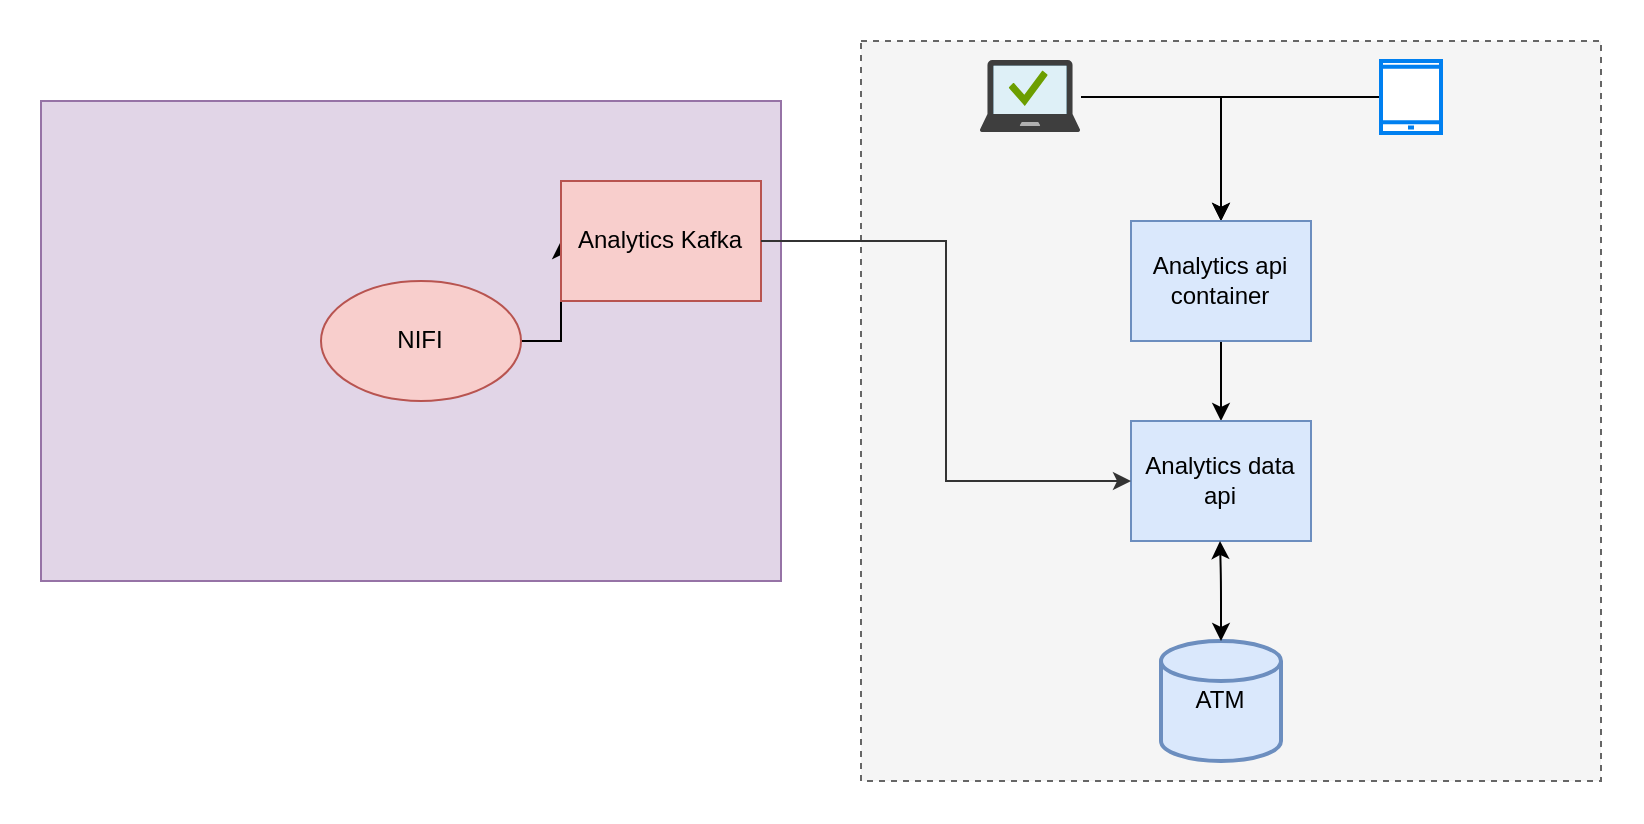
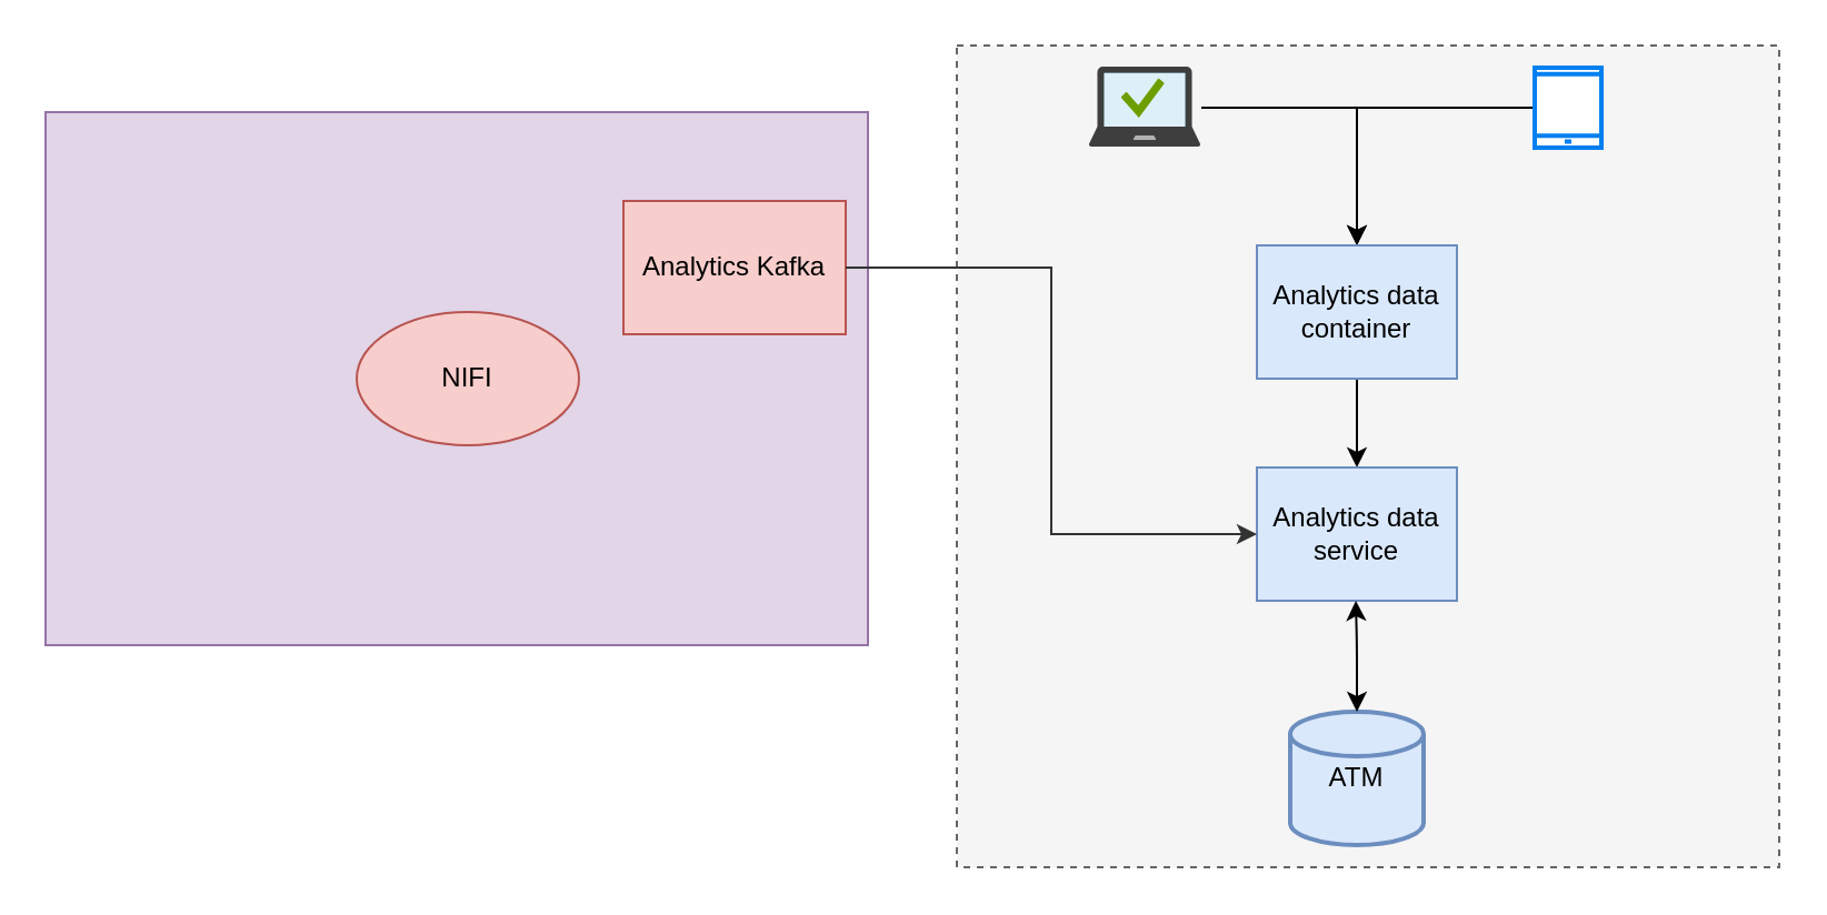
  <mxCell id="0" />
  <mxCell id="1" parent="0" />
  <mxCell id="2" value="Analytics-api-container" style="rounded=0;whiteSpace=wrap;html=1;" vertex="1" parent="1"><mxGeometry x="530" y="110" width="120" height="60" as="geometry" /></mxCell>
  <mxCell id="3" style="edgeStyle=orthogonalEdgeStyle;rounded=0;orthogonalLoop=1;jettySize=auto;html=1;exitX=0.5;exitY=0;exitDx=0;exitDy=0;entryX=0.5;entryY=1;entryDx=0;entryDy=0;" edge="1" parent="1" target="2"><mxGeometry relative="1" as="geometry"><mxPoint x="780" y="180" as="sourcePoint" /></mxGeometry></mxCell>
  <mxCell id="4" value="" style="rounded=0;whiteSpace=wrap;html=1;fillColor=#e1d5e7;strokeColor=#9673a6;" vertex="1" parent="1"><mxGeometry x="20" y="50" width="370" height="240" as="geometry" /></mxCell>
- <mxCell id="5" style="edgeStyle=orthogonalEdgeStyle;rounded=0;orthogonalLoop=1;jettySize=auto;html=1;" edge="1" parent="1" source="6" target="7"><mxGeometry relative="1" as="geometry" /></mxCell>
  <mxCell id="6" value="NIFI" style="ellipse;whiteSpace=wrap;html=1;fillColor=#f8cecc;strokeColor=#b85450;" vertex="1" parent="1"><mxGeometry x="160" y="140" width="100" height="60" as="geometry" /></mxCell>
  <mxCell id="7" value="Analytics Kafka" style="rounded=0;whiteSpace=wrap;html=1;fillColor=#f8cecc;strokeColor=#b85450;" vertex="1" parent="1"><mxGeometry x="280" y="90" width="100" height="60" as="geometry" /></mxCell>
  <mxCell id="8" value="" style="whiteSpace=wrap;html=1;aspect=fixed;fillColor=#f5f5f5;strokeColor=#666666;fontColor=#333333;dashed=1;" vertex="1" parent="1"><mxGeometry x="430" y="20" width="370" height="370" as="geometry" /></mxCell>
  <mxCell id="9" style="edgeStyle=orthogonalEdgeStyle;rounded=0;orthogonalLoop=1;jettySize=auto;html=1;entryX=0.5;entryY=0;entryDx=0;entryDy=0;" edge="1" parent="1" source="10" target="14"><mxGeometry relative="1" as="geometry" /></mxCell>
  <mxCell id="10" value="" style="aspect=fixed;html=1;points=[];align=center;image;fontSize=12;image=img/lib/mscae/Managed_Desktop.svg;" vertex="1" parent="1"><mxGeometry x="490" y="30" width="50" height="36" as="geometry" /></mxCell>
  <mxCell id="11" style="edgeStyle=orthogonalEdgeStyle;rounded=0;orthogonalLoop=1;jettySize=auto;html=1;entryX=0.5;entryY=0;entryDx=0;entryDy=0;" edge="1" parent="1" source="12" target="14"><mxGeometry relative="1" as="geometry" /></mxCell>
  <mxCell id="12" value="" style="html=1;verticalLabelPosition=bottom;align=center;labelBackgroundColor=#ffffff;verticalAlign=top;strokeWidth=2;strokeColor=#0080F0;shadow=0;dashed=0;shape=mxgraph.ios7.icons.smartphone;" vertex="1" parent="1"><mxGeometry x="690" y="30" width="30" height="36" as="geometry" /></mxCell>
  <mxCell id="13" style="edgeStyle=orthogonalEdgeStyle;rounded=0;orthogonalLoop=1;jettySize=auto;html=1;entryX=0.5;entryY=0;entryDx=0;entryDy=0;" edge="1" parent="1" source="14" target="15"><mxGeometry relative="1" as="geometry" /></mxCell>
- <mxCell id="14" value="Analytics api container" style="rounded=0;whiteSpace=wrap;html=1;fillColor=#dae8fc;strokeColor=#6c8ebf;" vertex="1" parent="1"><mxGeometry x="565" y="110" width="90" height="60" as="geometry" /></mxCell>
- <mxCell id="15" value="Analytics data api" style="rounded=0;whiteSpace=wrap;html=1;fillColor=#dae8fc;strokeColor=#6c8ebf;" vertex="1" parent="1"><mxGeometry x="565" y="210" width="90" height="60" as="geometry" /></mxCell>
+ <mxCell id="14" value="Analytics data container" style="rounded=0;whiteSpace=wrap;html=1;fillColor=#dae8fc;strokeColor=#6c8ebf;" vertex="1" parent="1"><mxGeometry x="565" y="110" width="90" height="60" as="geometry" /></mxCell>
+ <mxCell id="15" value="Analytics data service" style="rounded=0;whiteSpace=wrap;html=1;fillColor=#dae8fc;strokeColor=#6c8ebf;" vertex="1" parent="1"><mxGeometry x="565" y="210" width="90" height="60" as="geometry" /></mxCell>
  <mxCell id="16" value="ATM" style="strokeWidth=2;html=1;shape=mxgraph.flowchart.database;whiteSpace=wrap;fillColor=#dae8fc;strokeColor=#6c8ebf;" vertex="1" parent="1"><mxGeometry x="580" y="320" width="60" height="60" as="geometry" /></mxCell>
  <mxCell id="17" value="" style="endArrow=classic;startArrow=classic;html=1;" edge="1" parent="1"><mxGeometry width="50" height="50" relative="1" as="geometry"><mxPoint x="610" y="320" as="sourcePoint" /><mxPoint x="609.5" y="270" as="targetPoint" /><Array as="points"><mxPoint x="610" y="290" /></Array></mxGeometry></mxCell>
  <mxCell id="18" style="edgeStyle=orthogonalEdgeStyle;rounded=0;orthogonalLoop=1;jettySize=auto;html=1;entryX=0;entryY=0.5;entryDx=0;entryDy=0;strokeColor=#333333;" edge="1" parent="1" source="7" target="15"><mxGeometry relative="1" as="geometry" /></mxCell>
